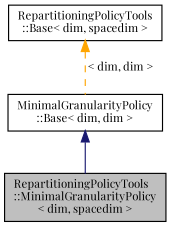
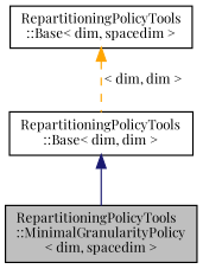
  digraph {
    fontname="Playfair Display"
    node [color=black fillcolor=white fontname="Playfair Display" fontsize=10 shape=record style=filled]
    edge [dir=back fontname="Playfair Display" fontsize=10 labelfontname=Helvetica labelfontsize=10]
    n1 [fillcolor=grey75 fontcolor=black height=0.2 label="RepartitioningPolicyTools\l::MinimalGranularityPolicy\l\< dim, spacedim \>" width=0.4]
-   n2 [height=0.2 label="MinimalGranularityPolicy\l::Base\< dim, dim \>" width=0.4]
+   n2 [height=0.2 label="RepartitioningPolicyTools\l::Base\< dim, dim \>" width=0.4]
    n3 [height=0.2 label="RepartitioningPolicyTools\l::Base\< dim, spacedim \>" width=0.4]
    n2 -> n1 [color=midnightblue style=solid]
    n3 -> n2 [color=orange label=" \< dim, dim \>" style=dashed]
  }
